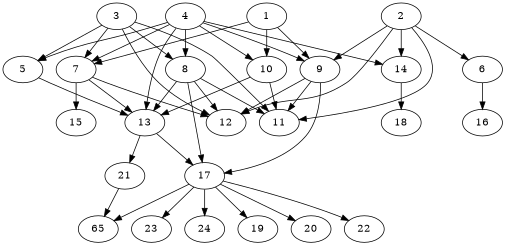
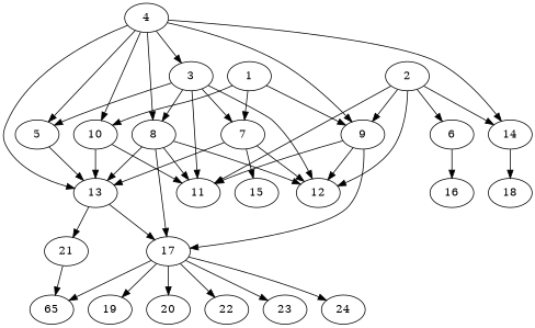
  digraph {
    node [alpha=0.14]
    1 [alpha=0.02]
    7 [alpha=0.03]
    9 [alpha=0.01]
    10
    12 [alpha=0.12]
    13 [alpha=0.16]
    15 [alpha=0.12]
    11 [alpha=0.18]
    17 [alpha=0.11]
    21 [alpha=0.09]
    19 [alpha=0.10]
    20 [alpha=0.01]
    22 [alpha=0.12]
    23 [alpha=0.15]
    24
    n16 [alpha=0.16 label=65]
    2 [alpha=0.00]
    6 [alpha=0.02]
    14 [alpha=0.20]
    16 [alpha=0.17]
    18 [alpha=0.10]
    3
    5
    8 [alpha=0.01]
    4 [alpha=0.19]
    1 -> 7
    1 -> 9
    1 -> 10
    7 -> 12
    7 -> 13
    7 -> 15
    9 -> 12
    9 -> 11
    9 -> 17
    10 -> 13
    10 -> 11
    13 -> 17
    13 -> 21
    17 -> 19
    17 -> 20
    17 -> 22
    17 -> 23
    17 -> 24
    17 -> n16
    21 -> n16
    2 -> 9
    2 -> 12
    2 -> 11
    2 -> 6
    2 -> 14
    6 -> 16
    14 -> 18
    3 -> 7
    3 -> 12
    3 -> 11
    3 -> 5
    3 -> 8
    5 -> 13
    8 -> 12
    8 -> 13
    8 -> 11
    8 -> 17
-   4 -> 7
+   4 -> 3
    4 -> 9
    4 -> 10
    4 -> 13
    4 -> 14
    4 -> 5
    4 -> 8
  }
